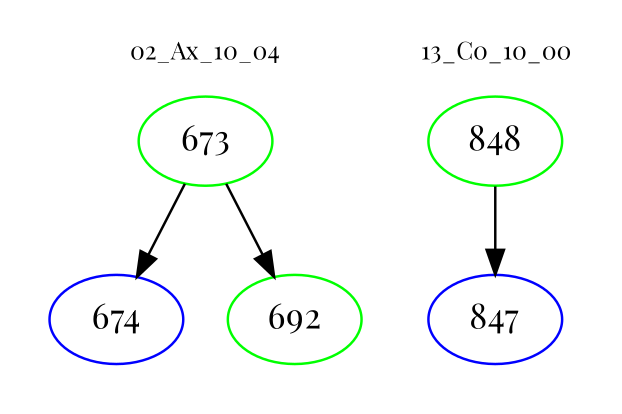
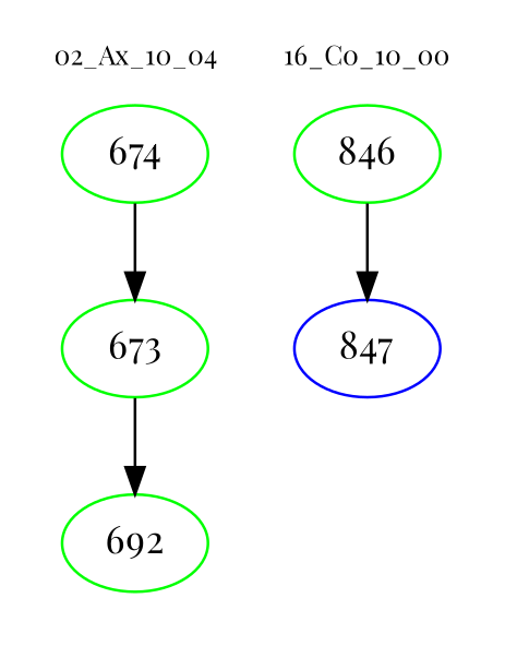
  digraph {
    fontname="Playfair Display"
    node [color=green fontname="Playfair Display"]
    edge [color=black fontname="Playfair Display"]
-   n1 [color=blue label=674]
+   n1 [label=674]
    n2 [label=673]
    n3 [label=692]
-   n4 [label=848]
+   n4 [label=846]
    n5 [color=blue label=847]
    subgraph cluster_1 {
      color=white
      fontsize=10
      label="02_Ax_10_04"
      n1
      n2
      n3
    }
    subgraph cluster_2 {
      color=white
      fontsize=10
-     label="13_C0_10_00"
+     label="16_C0_10_00"
      n4
      n5
    }
-   n2 -> n1
+   n1 -> n2
    n2 -> n3
    n4 -> n5
  }
